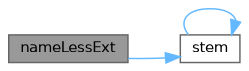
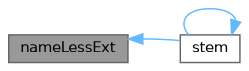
  digraph {
    rankdir=LR
    node [fontname=Helvetica fontsize=10 shape=box style=filled]
    edge [color=steelblue1 fontname=Helvetica fontsize=10 labelfontname=Helvetica labelfontsize=10 style=solid]
    n1 [color=gray40 fillcolor=grey60 fontcolor=black height=0.2 label=nameLessExt width=0.4]
    n2 [color=grey40 fillcolor=white height=0.2 label=stem width=0.4]
-   n1 -> n2
+   n2 -> n1
    n2 -> n2
  }
